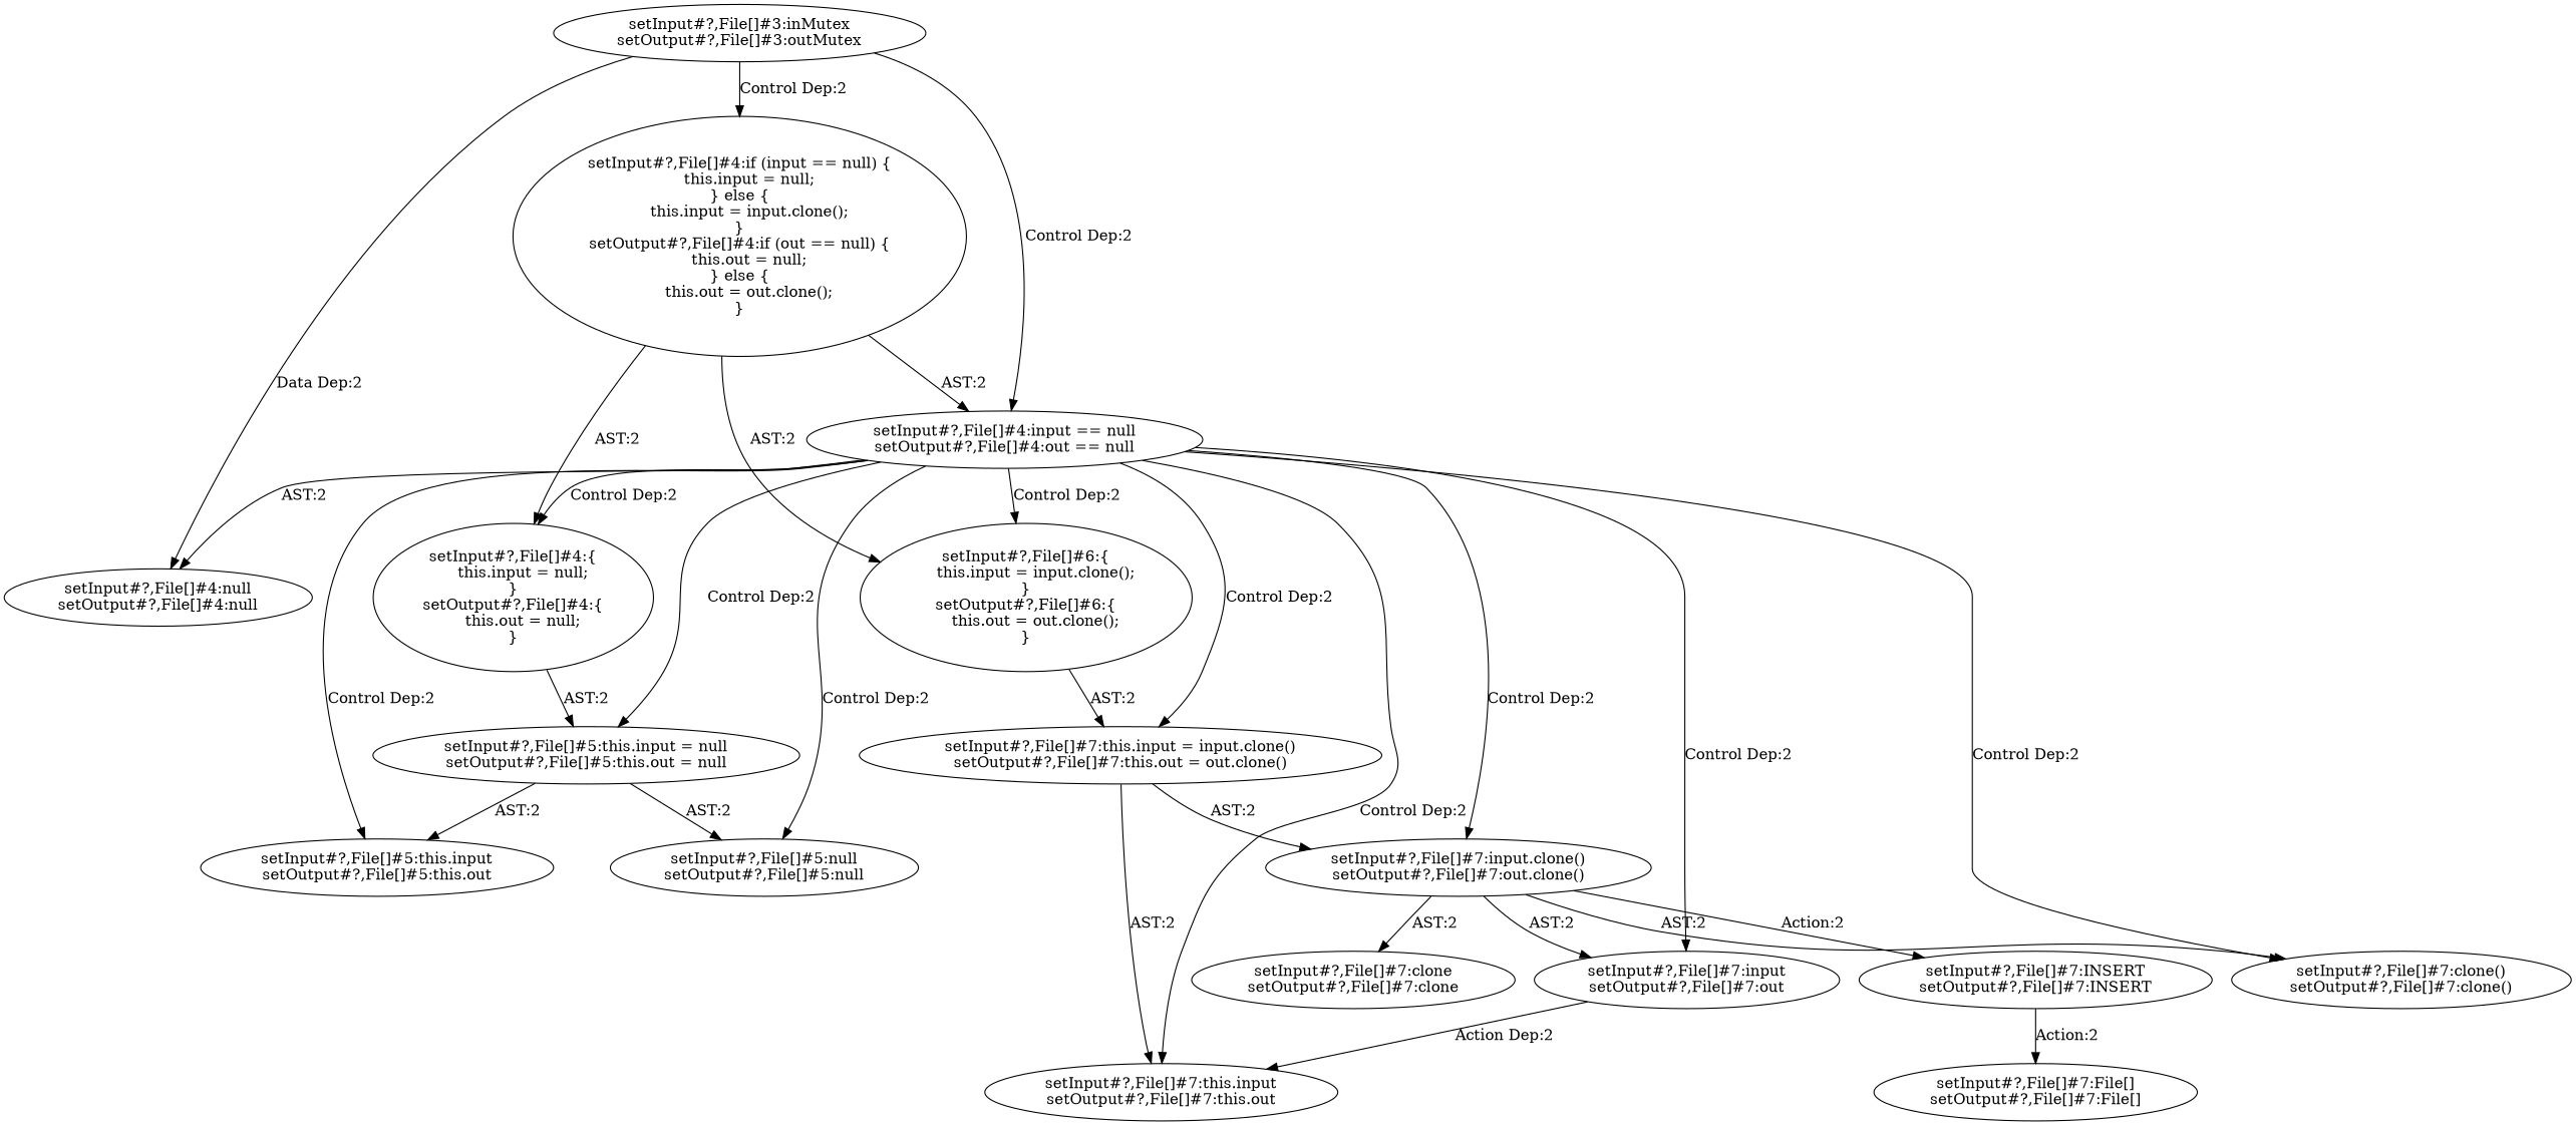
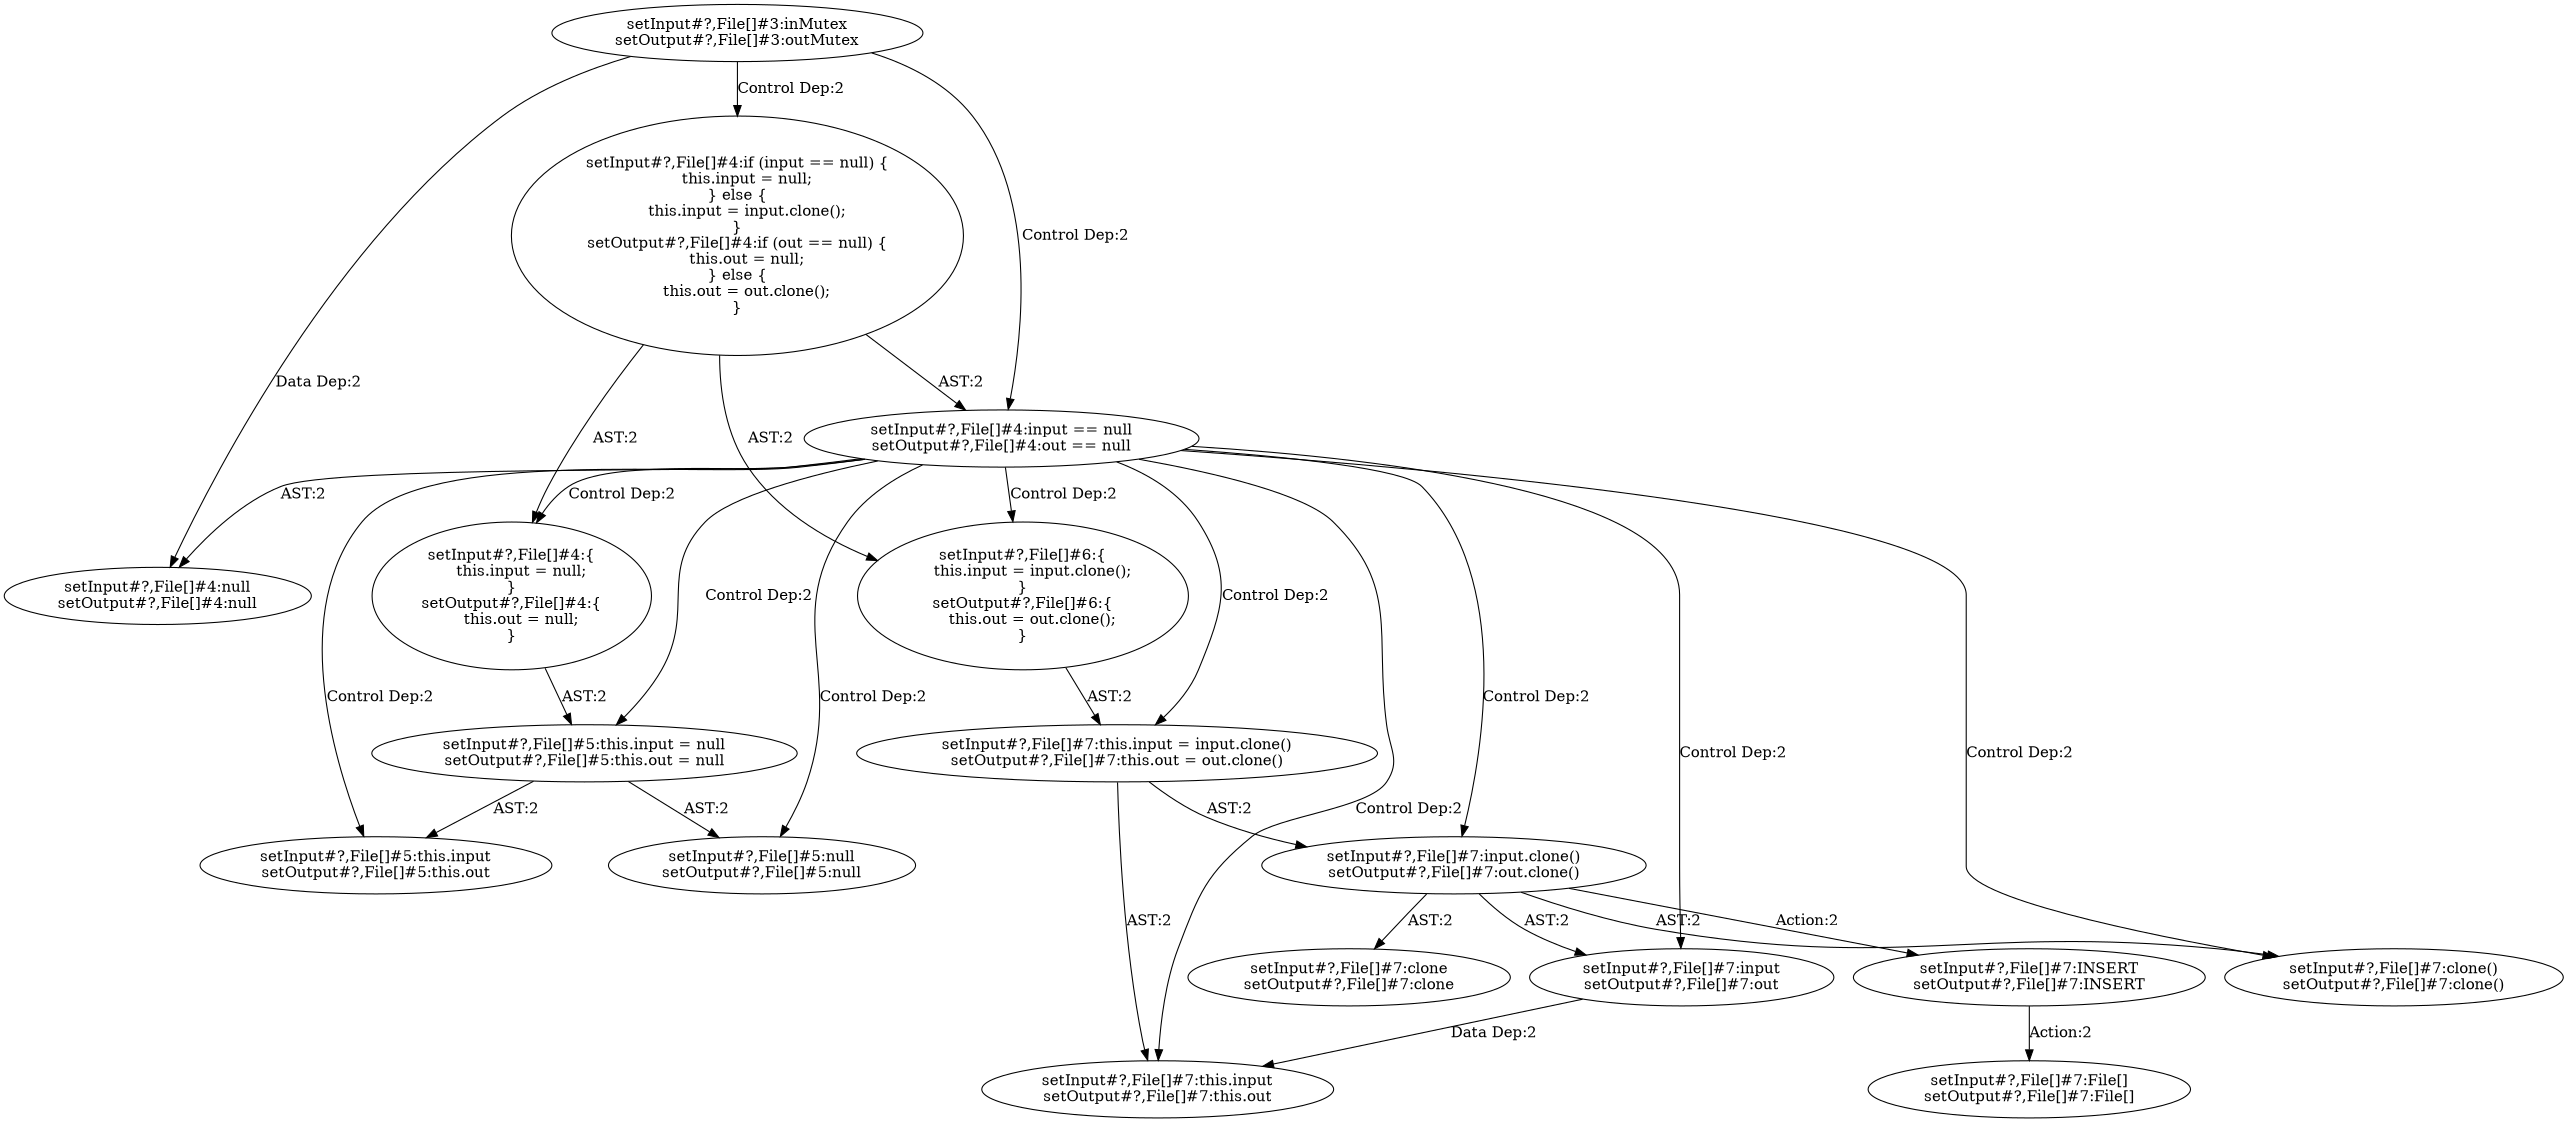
  digraph {
    node [shape=ellipse]
    n1 [label="setInput#?,File[]#7:INSERT\nsetOutput#?,File[]#7:INSERT"]
    n2 [label="setInput#?,File[]#7:File[]\nsetOutput#?,File[]#7:File[]"]
    n3 [label="setInput#?,File[]#7:input.clone()\nsetOutput#?,File[]#7:out.clone()"]
    n4 [label="setInput#?,File[]#7:clone()\nsetOutput#?,File[]#7:clone()"]
    n5 [label="setInput#?,File[]#7:input\nsetOutput#?,File[]#7:out"]
    n6 [label="setInput#?,File[]#7:clone\nsetOutput#?,File[]#7:clone"]
    n7 [label="setInput#?,File[]#7:this.input\nsetOutput#?,File[]#7:this.out"]
    n8 [label="setInput#?,File[]#4:input == null\nsetOutput#?,File[]#4:out == null"]
    n9 [label="setInput#?,File[]#4:null\nsetOutput#?,File[]#4:null"]
    n10 [label="setInput#?,File[]#4:\{\n    this.input = null;\n\}\nsetOutput#?,File[]#4:\{\n    this.out = null;\n\}"]
    n11 [label="setInput#?,File[]#5:this.input = null\nsetOutput#?,File[]#5:this.out = null"]
    n12 [label="setInput#?,File[]#5:this.input\nsetOutput#?,File[]#5:this.out"]
    n13 [label="setInput#?,File[]#5:null\nsetOutput#?,File[]#5:null"]
    n14 [label="setInput#?,File[]#6:\{\n    this.input = input.clone();\n\}\nsetOutput#?,File[]#6:\{\n    this.out = out.clone();\n\}"]
    n15 [label="setInput#?,File[]#7:this.input = input.clone()\nsetOutput#?,File[]#7:this.out = out.clone()"]
    n16 [label="setInput#?,File[]#3:inMutex\nsetOutput#?,File[]#3:outMutex"]
    n17 [label="setInput#?,File[]#4:if (input == null) \{\n    this.input = null;\n\} else \{\n    this.input = input.clone();\n\}\nsetOutput#?,File[]#4:if (out == null) \{\n    this.out = null;\n\} else \{\n    this.out = out.clone();\n\}"]
    n1 -> n2 [label="Action:2"]
    n3 -> n1 [label="Action:2"]
    n3 -> n4 [label="AST:2"]
    n3 -> n5 [label="AST:2"]
    n3 -> n6 [label="AST:2"]
-   n5 -> n7 [label="Action Dep:2"]
+   n5 -> n7 [label="Data Dep:2"]
    n8 -> n3 [label="Control Dep:2"]
    n8 -> n4 [label="Control Dep:2"]
    n8 -> n5 [label="Control Dep:2"]
    n8 -> n7 [label="Control Dep:2"]
    n8 -> n9 [label="AST:2"]
    n8 -> n10 [label="Control Dep:2"]
    n8 -> n11 [label="Control Dep:2"]
    n8 -> n12 [label="Control Dep:2"]
    n8 -> n13 [label="Control Dep:2"]
    n8 -> n14 [label="Control Dep:2"]
    n8 -> n15 [label="Control Dep:2"]
    n10 -> n11 [label="AST:2"]
    n11 -> n12 [label="AST:2"]
    n11 -> n13 [label="AST:2"]
    n14 -> n15 [label="AST:2"]
    n15 -> n3 [label="AST:2"]
    n15 -> n7 [label="AST:2"]
    n16 -> n8 [label="Control Dep:2"]
    n16 -> n9 [label="Data Dep:2"]
    n16 -> n17 [label="Control Dep:2"]
    n17 -> n8 [label="AST:2"]
    n17 -> n10 [label="AST:2"]
    n17 -> n14 [label="AST:2"]
  }
